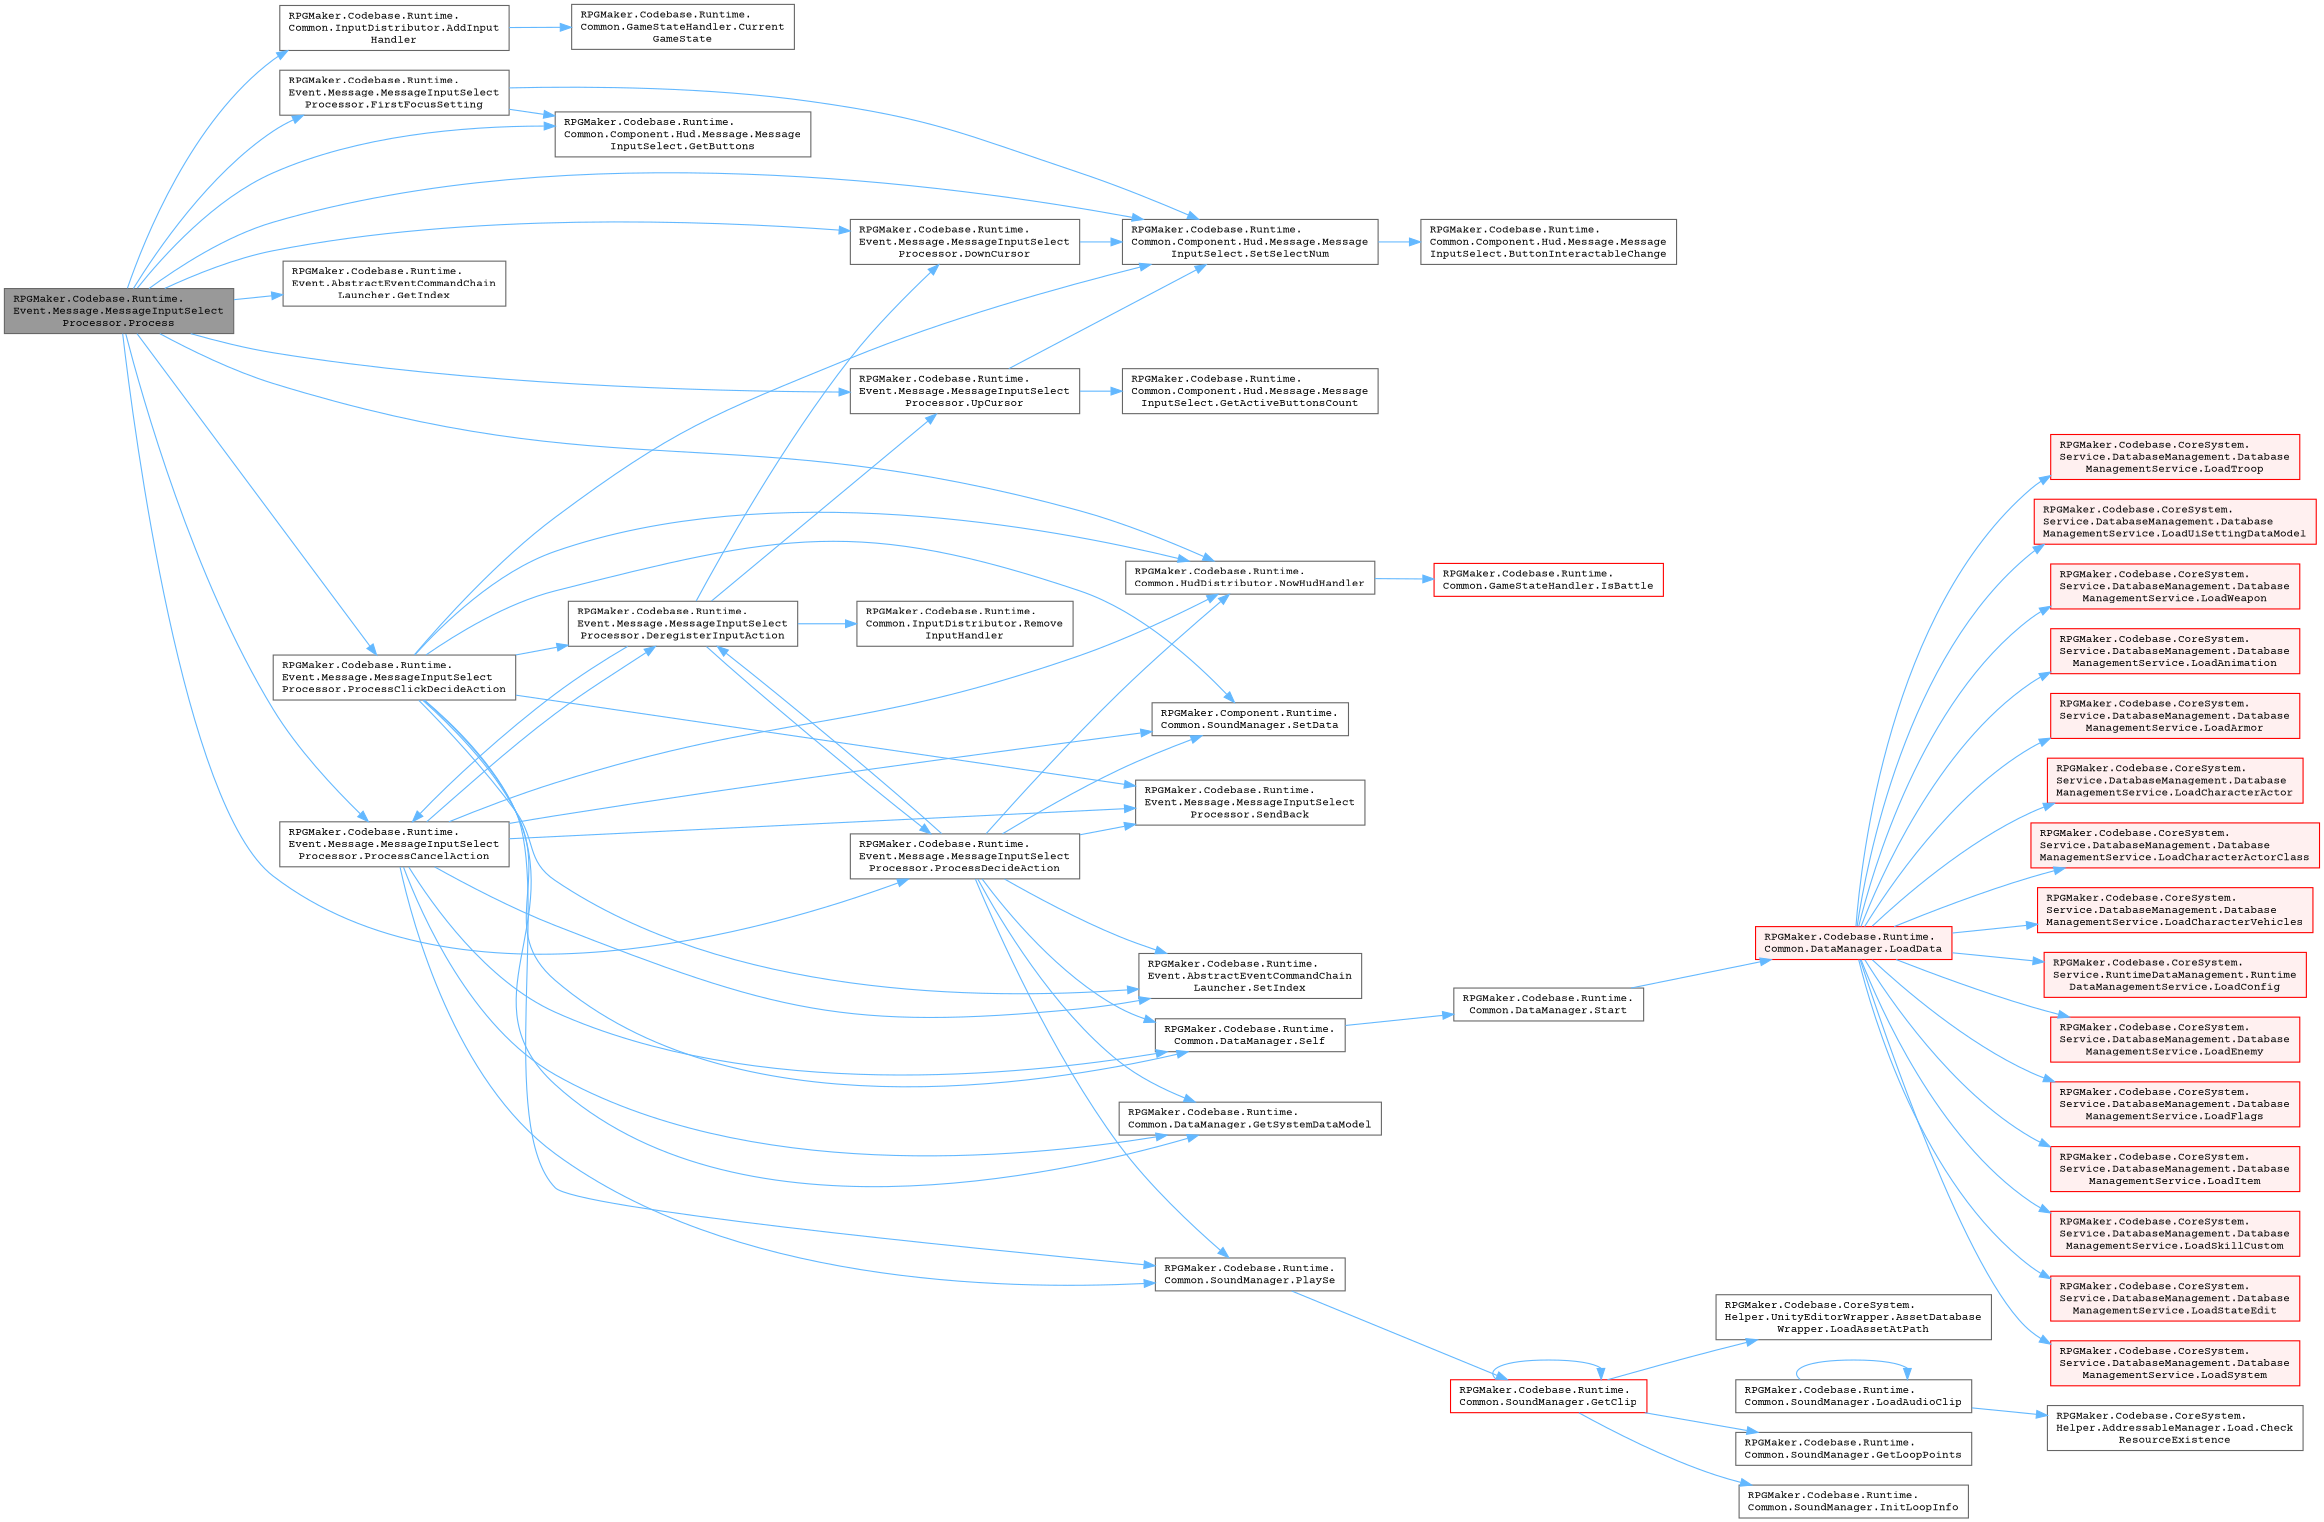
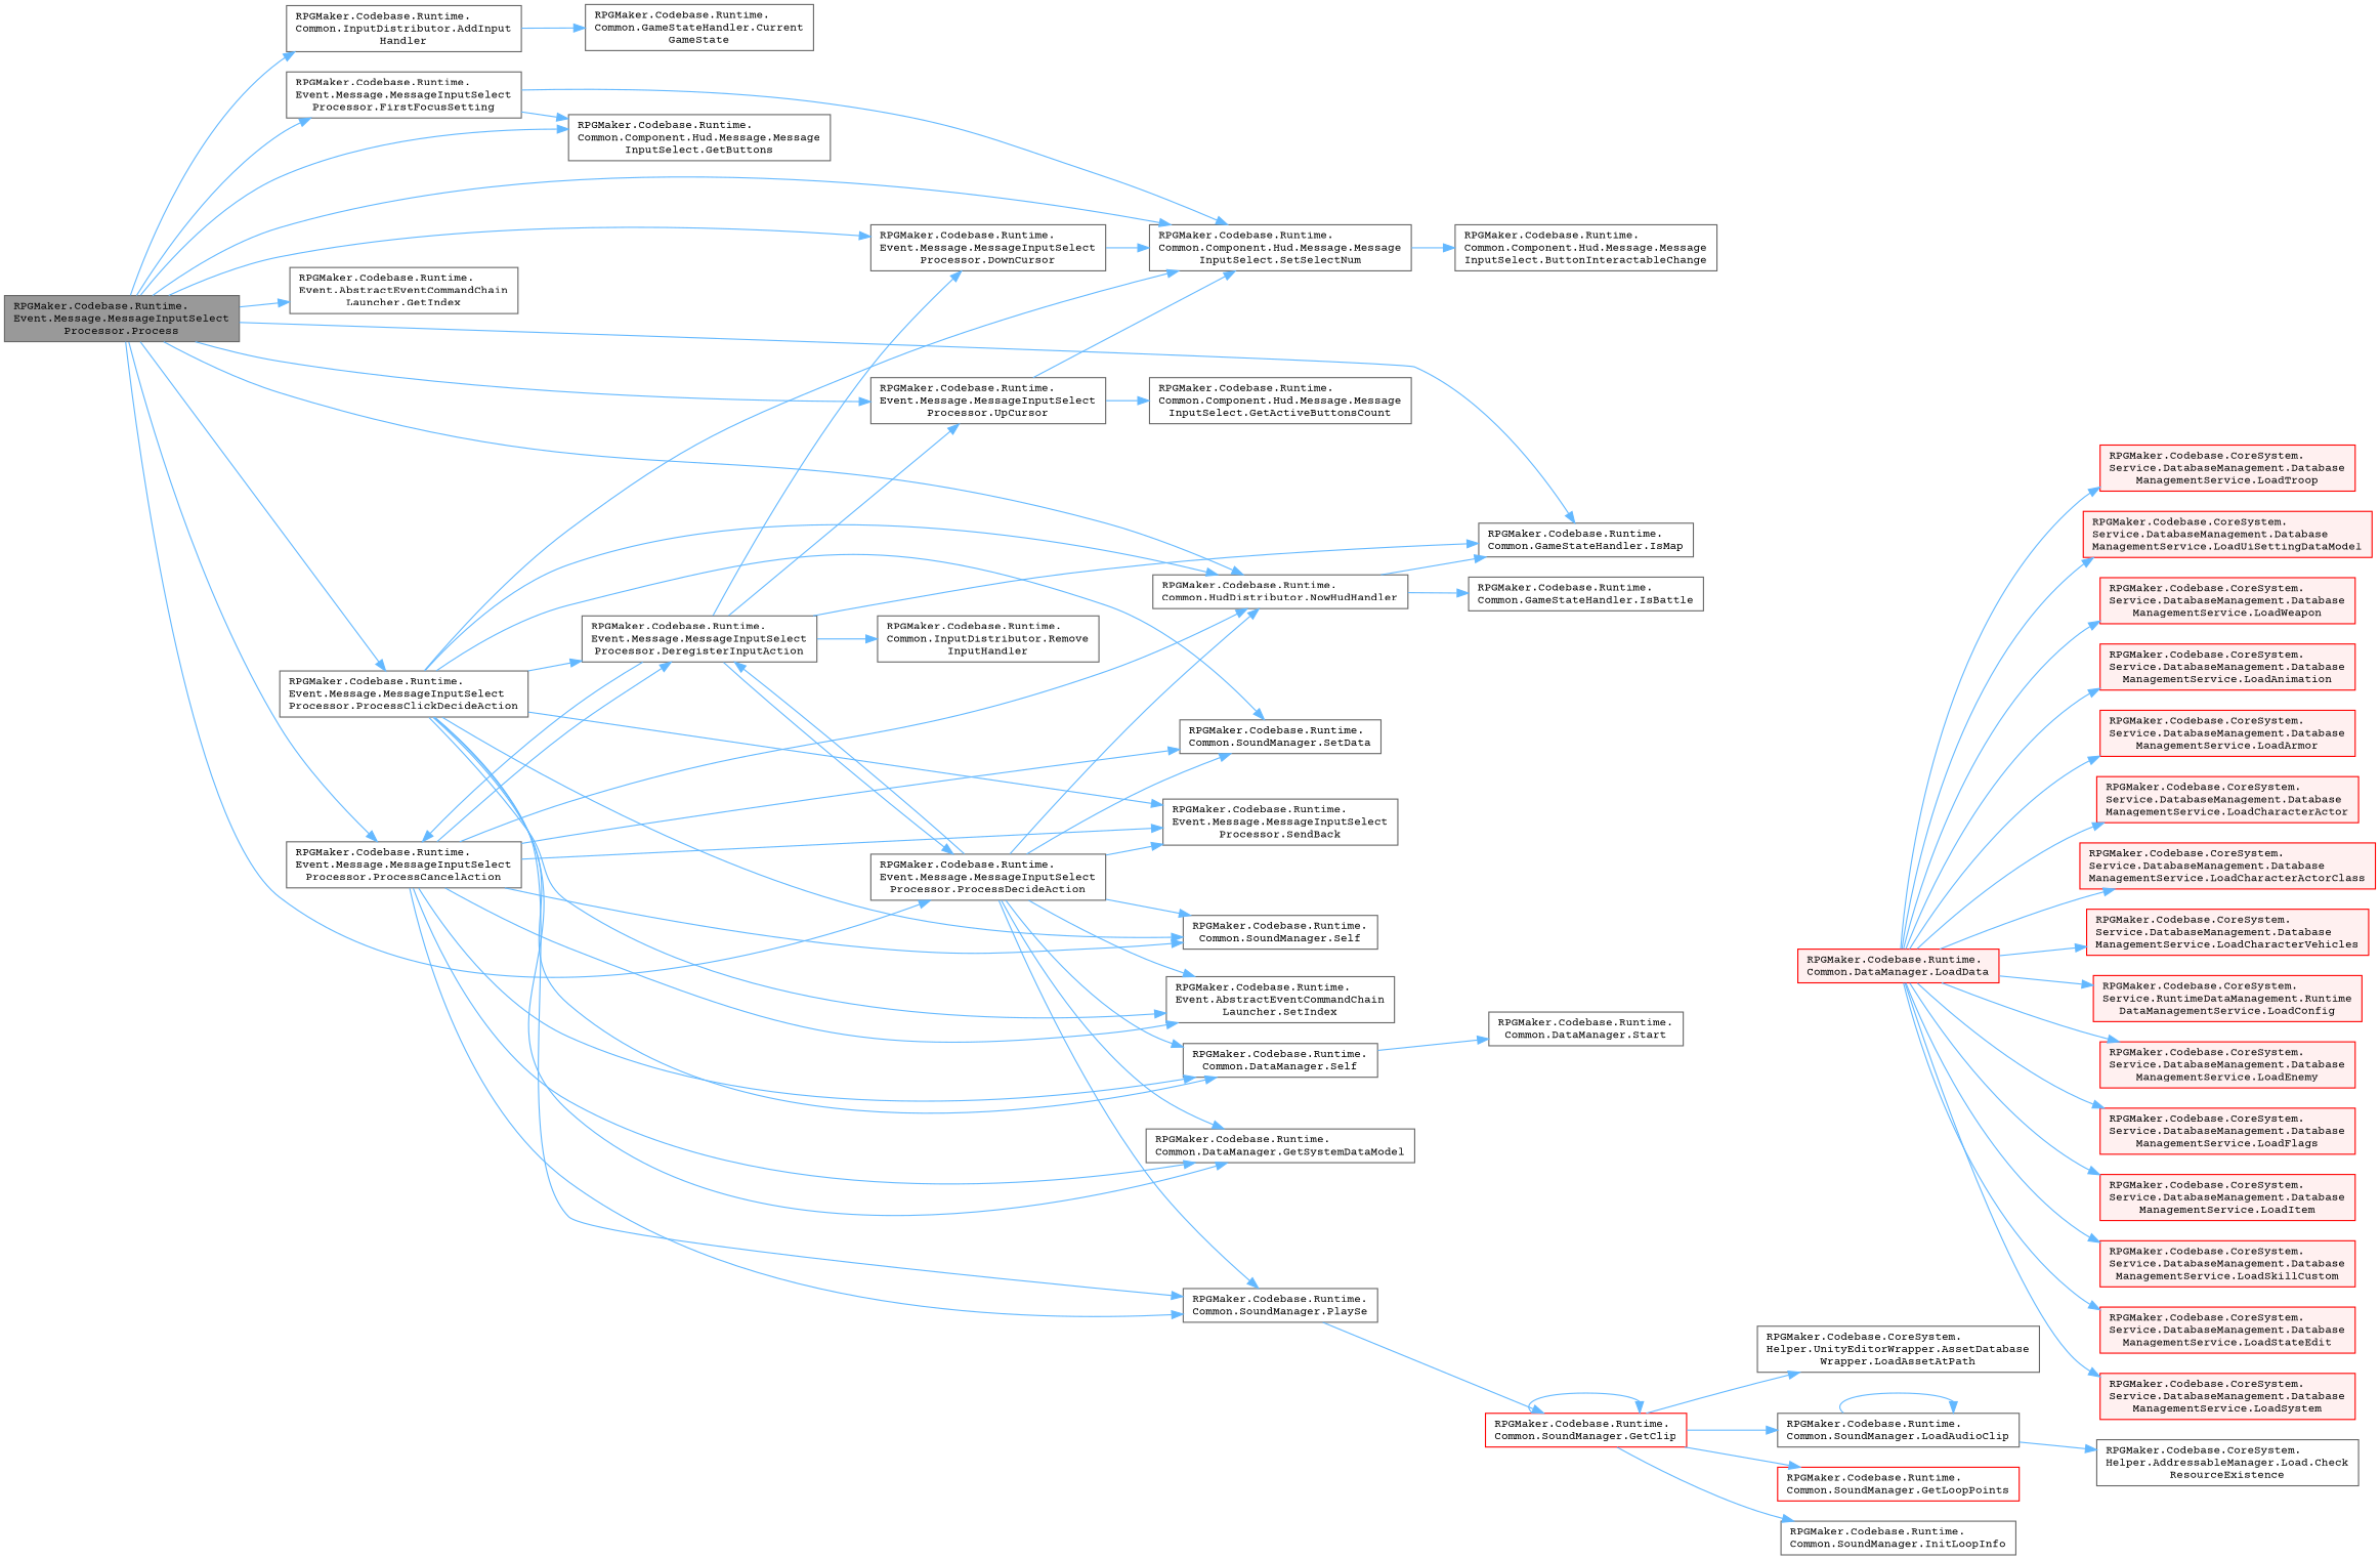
  digraph {
    fontname="Courier Prime"
    rankdir=LR
    node [color=grey40 fillcolor=white fontname="Courier Prime" fontsize=10 shape=box style=filled]
    edge [color=steelblue1 fontname="Courier Prime" fontsize=10 labelfontname=Helvetica labelfontsize=10 style=solid]
    n1 [color=gray40 fillcolor=grey60 fontcolor=black height=0.2 label="RPGMaker.Codebase.Runtime.\lEvent.Message.MessageInputSelect\lProcessor.Process" width=0.4]
    n2 [height=0.2 label="RPGMaker.Codebase.Runtime.\lCommon.InputDistributor.AddInput\lHandler" width=0.4]
    n3 [height=0.2 label="RPGMaker.Codebase.Runtime.\lEvent.Message.MessageInputSelect\lProcessor.DownCursor" width=0.4]
    n4 [height=0.2 label="RPGMaker.Codebase.Runtime.\lCommon.Component.Hud.Message.Message\lInputSelect.SetSelectNum" width=0.4]
    n5 [height=0.2 label="RPGMaker.Codebase.Runtime.\lEvent.Message.MessageInputSelect\lProcessor.FirstFocusSetting" width=0.4]
    n6 [height=0.2 label="RPGMaker.Codebase.Runtime.\lCommon.Component.Hud.Message.Message\lInputSelect.GetButtons" width=0.4]
    n7 [height=0.2 label="RPGMaker.Codebase.Runtime.\lEvent.AbstractEventCommandChain\lLauncher.GetIndex" width=0.4]
+   n8 [height=0.2 label="RPGMaker.Codebase.Runtime.\lCommon.GameStateHandler.IsMap" width=0.4]
    n9 [height=0.2 label="RPGMaker.Codebase.Runtime.\lCommon.HudDistributor.NowHudHandler" width=0.4]
    n10 [height=0.2 label="RPGMaker.Codebase.Runtime.\lEvent.Message.MessageInputSelect\lProcessor.ProcessCancelAction" width=0.4]
    n11 [height=0.2 label="RPGMaker.Codebase.Runtime.\lEvent.Message.MessageInputSelect\lProcessor.ProcessDecideAction" width=0.4]
    n12 [height=0.2 label="RPGMaker.Codebase.Runtime.\lEvent.Message.MessageInputSelect\lProcessor.UpCursor" width=0.4]
    n13 [height=0.2 label="RPGMaker.Codebase.Runtime.\lEvent.Message.MessageInputSelect\lProcessor.ProcessClickDecideAction" width=0.4]
    n14 [height=0.2 label="RPGMaker.Codebase.Runtime.\lCommon.GameStateHandler.Current\lGameState" width=0.4]
    n15 [height=0.2 label="RPGMaker.Codebase.Runtime.\lCommon.Component.Hud.Message.Message\lInputSelect.ButtonInteractableChange" width=0.4]
-   n16 [color=red height=0.2 label="RPGMaker.Codebase.Runtime.\lCommon.GameStateHandler.IsBattle" width=0.4]
+   n16 [height=0.2 label="RPGMaker.Codebase.Runtime.\lCommon.GameStateHandler.IsBattle" width=0.4]
    n17 [height=0.2 label="RPGMaker.Codebase.Runtime.\lEvent.Message.MessageInputSelect\lProcessor.DeregisterInputAction" width=0.4]
    n18 [height=0.2 label="RPGMaker.Codebase.Runtime.\lCommon.DataManager.GetSystemDataModel" width=0.4]
    n19 [height=0.2 label="RPGMaker.Codebase.Runtime.\lCommon.SoundManager.PlaySe" width=0.4]
    n20 [height=0.2 label="RPGMaker.Codebase.Runtime.\lCommon.DataManager.Self" width=0.4]
+   n21 [height=0.2 label="RPGMaker.Codebase.Runtime.\lCommon.SoundManager.Self" width=0.4]
    n22 [height=0.2 label="RPGMaker.Codebase.Runtime.\lEvent.Message.MessageInputSelect\lProcessor.SendBack" width=0.4]
-   n23 [height=0.2 label="RPGMaker.Component.Runtime.\lCommon.SoundManager.SetData" width=0.4]
+   n23 [height=0.2 label="RPGMaker.Codebase.Runtime.\lCommon.SoundManager.SetData" width=0.4]
    n24 [height=0.2 label="RPGMaker.Codebase.Runtime.\lEvent.AbstractEventCommandChain\lLauncher.SetIndex" width=0.4]
    n25 [height=0.2 label="RPGMaker.Codebase.Runtime.\lCommon.Component.Hud.Message.Message\lInputSelect.GetActiveButtonsCount" width=0.4]
    n26 [height=0.2 label="RPGMaker.Codebase.Runtime.\lCommon.InputDistributor.Remove\lInputHandler" width=0.4]
    n27 [color=red height=0.2 label="RPGMaker.Codebase.Runtime.\lCommon.SoundManager.GetClip" width=0.4]
    n28 [height=0.2 label="RPGMaker.Codebase.Runtime.\lCommon.DataManager.Start" width=0.4]
-   n29 [height=0.2 label="RPGMaker.Codebase.Runtime.\lCommon.SoundManager.GetLoopPoints" width=0.4]
+   n29 [color=red height=0.2 label="RPGMaker.Codebase.Runtime.\lCommon.SoundManager.GetLoopPoints" width=0.4]
    n30 [height=0.2 label="RPGMaker.Codebase.Runtime.\lCommon.SoundManager.InitLoopInfo" width=0.4]
    n31 [height=0.2 label="RPGMaker.Codebase.CoreSystem.\lHelper.UnityEditorWrapper.AssetDatabase\lWrapper.LoadAssetAtPath" width=0.4]
    n32 [height=0.2 label="RPGMaker.Codebase.Runtime.\lCommon.SoundManager.LoadAudioClip" width=0.4]
    n33 [height=0.2 label="RPGMaker.Codebase.CoreSystem.\lHelper.AddressableManager.Load.Check\lResourceExistence" width=0.4]
    n34 [color=red fillcolor="#FFF0F0" height=0.2 label="RPGMaker.Codebase.Runtime.\lCommon.DataManager.LoadData" width=0.4]
    n35 [color=red fillcolor="#FFF0F0" height=0.2 label="RPGMaker.Codebase.CoreSystem.\lService.DatabaseManagement.Database\lManagementService.LoadAnimation" width=0.4]
    n36 [color=red fillcolor="#FFF0F0" height=0.2 label="RPGMaker.Codebase.CoreSystem.\lService.DatabaseManagement.Database\lManagementService.LoadArmor" width=0.4]
    n37 [color=red fillcolor="#FFF0F0" height=0.2 label="RPGMaker.Codebase.CoreSystem.\lService.DatabaseManagement.Database\lManagementService.LoadCharacterActor" width=0.4]
    n38 [color=red fillcolor="#FFF0F0" height=0.2 label="RPGMaker.Codebase.CoreSystem.\lService.DatabaseManagement.Database\lManagementService.LoadCharacterActorClass" width=0.4]
    n39 [color=red fillcolor="#FFF0F0" height=0.2 label="RPGMaker.Codebase.CoreSystem.\lService.DatabaseManagement.Database\lManagementService.LoadCharacterVehicles" width=0.4]
    n40 [color=red fillcolor="#FFF0F0" height=0.2 label="RPGMaker.Codebase.CoreSystem.\lService.RuntimeDataManagement.Runtime\lDataManagementService.LoadConfig" width=0.4]
    n41 [color=red fillcolor="#FFF0F0" height=0.2 label="RPGMaker.Codebase.CoreSystem.\lService.DatabaseManagement.Database\lManagementService.LoadEnemy" width=0.4]
    n42 [color=red fillcolor="#FFF0F0" height=0.2 label="RPGMaker.Codebase.CoreSystem.\lService.DatabaseManagement.Database\lManagementService.LoadFlags" width=0.4]
    n43 [color=red fillcolor="#FFF0F0" height=0.2 label="RPGMaker.Codebase.CoreSystem.\lService.DatabaseManagement.Database\lManagementService.LoadItem" width=0.4]
    n44 [color=red fillcolor="#FFF0F0" height=0.2 label="RPGMaker.Codebase.CoreSystem.\lService.DatabaseManagement.Database\lManagementService.LoadSkillCustom" width=0.4]
    n45 [color=red fillcolor="#FFF0F0" height=0.2 label="RPGMaker.Codebase.CoreSystem.\lService.DatabaseManagement.Database\lManagementService.LoadStateEdit" width=0.4]
    n46 [color=red fillcolor="#FFF0F0" height=0.2 label="RPGMaker.Codebase.CoreSystem.\lService.DatabaseManagement.Database\lManagementService.LoadSystem" width=0.4]
    n47 [color=red fillcolor="#FFF0F0" height=0.2 label="RPGMaker.Codebase.CoreSystem.\lService.DatabaseManagement.Database\lManagementService.LoadTroop" width=0.4]
    n48 [color=red fillcolor="#FFF0F0" height=0.2 label="RPGMaker.Codebase.CoreSystem.\lService.DatabaseManagement.Database\lManagementService.LoadUiSettingDataModel" width=0.4]
    n49 [color=red fillcolor="#FFF0F0" height=0.2 label="RPGMaker.Codebase.CoreSystem.\lService.DatabaseManagement.Database\lManagementService.LoadWeapon" width=0.4]
    n1 -> n2
    n1 -> n3
    n1 -> n4
    n1 -> n5
    n1 -> n6
    n1 -> n7
+   n1 -> n8
    n1 -> n9
    n1 -> n10
    n1 -> n11
    n1 -> n12
    n1 -> n13
    n2 -> n14
    n3 -> n4
    n4 -> n15
    n5 -> n4
    n5 -> n6
+   n9 -> n8
    n9 -> n16
    n10 -> n9
    n10 -> n17
    n10 -> n18
    n10 -> n19
    n10 -> n20
+   n10 -> n21
    n10 -> n22
    n10 -> n23
    n10 -> n24
    n11 -> n9
    n11 -> n17
    n11 -> n18
    n11 -> n19
    n11 -> n20
+   n11 -> n21
    n11 -> n22
    n11 -> n23
    n11 -> n24
    n12 -> n4
    n12 -> n25
    n13 -> n4
    n13 -> n9
    n13 -> n17
    n13 -> n18
    n13 -> n19
    n13 -> n20
+   n13 -> n21
    n13 -> n22
    n13 -> n23
    n13 -> n24
    n17 -> n3
+   n17 -> n8
    n17 -> n10
    n17 -> n11
    n17 -> n12
    n17 -> n26
    n19 -> n27
    n20 -> n28
    n27 -> n27
    n27 -> n29
    n27 -> n30
    n27 -> n31
-   n28 -> n34
+   n27 -> n32
    n32 -> n32
    n32 -> n33
    n34 -> n35
    n34 -> n36
    n34 -> n37
    n34 -> n38
    n34 -> n39
    n34 -> n40
    n34 -> n41
    n34 -> n42
    n34 -> n43
    n34 -> n44
    n34 -> n45
    n34 -> n46
    n34 -> n47
    n34 -> n48
    n34 -> n49
  }
